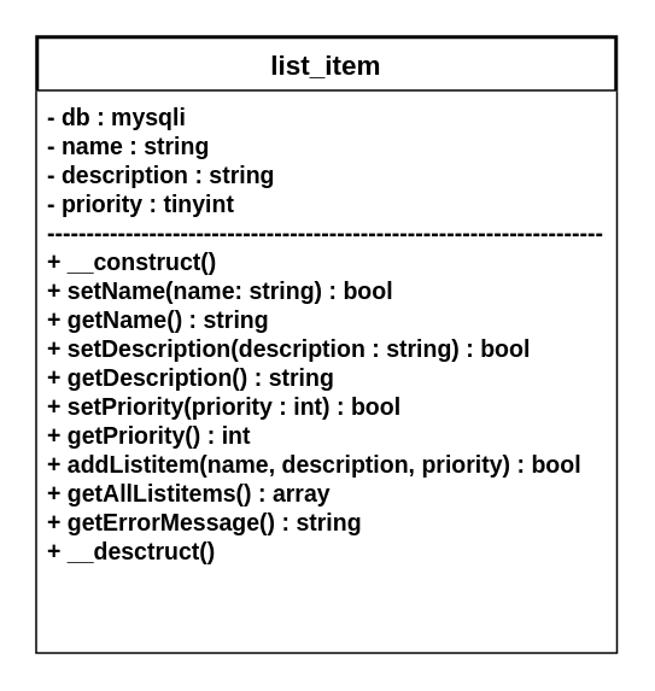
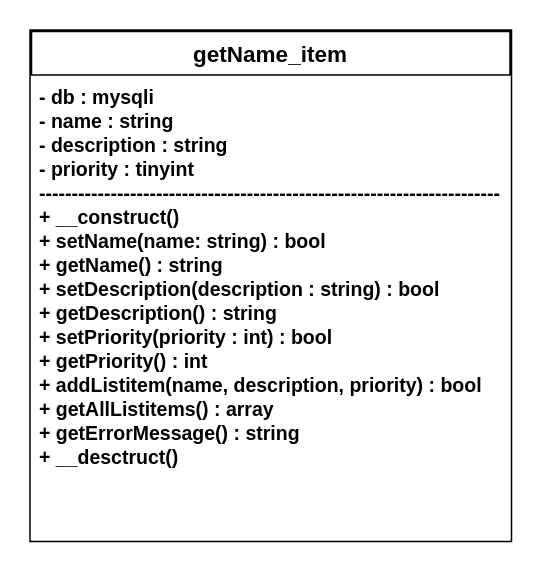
  <mxCell id="0" />
  <mxCell id="1" parent="0" />
- <mxCell id="2" value="list_item" style="swimlane;childLayout=stackLayout;horizontal=1;startSize=30;horizontalStack=0;rounded=0;fontSize=15;fontStyle=1;strokeWidth=2;resizeParent=0;resizeLast=1;shadow=0;dashed=0;align=center;labelBackgroundColor=default;swimlaneFillColor=none;gradientColor=none;strokeColor=#000000;swimlaneLine=1;" parent="1" vertex="1"><mxGeometry x="20" y="20" width="320" height="340" as="geometry" /></mxCell>
+ <mxCell id="2" value="getName_item" style="swimlane;childLayout=stackLayout;horizontal=1;startSize=30;horizontalStack=0;rounded=0;fontSize=15;fontStyle=1;strokeWidth=2;resizeParent=0;resizeLast=1;shadow=0;dashed=0;align=center;labelBackgroundColor=default;swimlaneFillColor=none;gradientColor=none;strokeColor=#000000;swimlaneLine=1;" parent="1" vertex="1"><mxGeometry x="20" y="20" width="320" height="340" as="geometry" /></mxCell>
  <mxCell id="3" value="- db : mysqli&#10;- name : string&#10;- description : string&#10;- priority : tinyint&#10;-----------------------------------------------------------------------&#10;+ __construct()&#10;+ setName(name: string) : bool&#10;+ getName() : string&#10;+ setDescription(description : string) : bool&#10;+ getDescription() : string&#10;+ setPriority(priority : int) : bool&#10;+ getPriority() : int&#10;+ addListitem(name, description, priority) : bool&#10;+ getAllListitems() : array&#10;+ getErrorMessage() : string&#10;+ __desctruct()" style="align=left;strokeColor=none;fillColor=#FFFFFF;spacingLeft=4;fontSize=13;verticalAlign=top;resizable=0;rotatable=0;part=1;fontColor=#000000;fontStyle=1;" parent="2" vertex="1"><mxGeometry y="30" width="320" height="310" as="geometry" /></mxCell>
